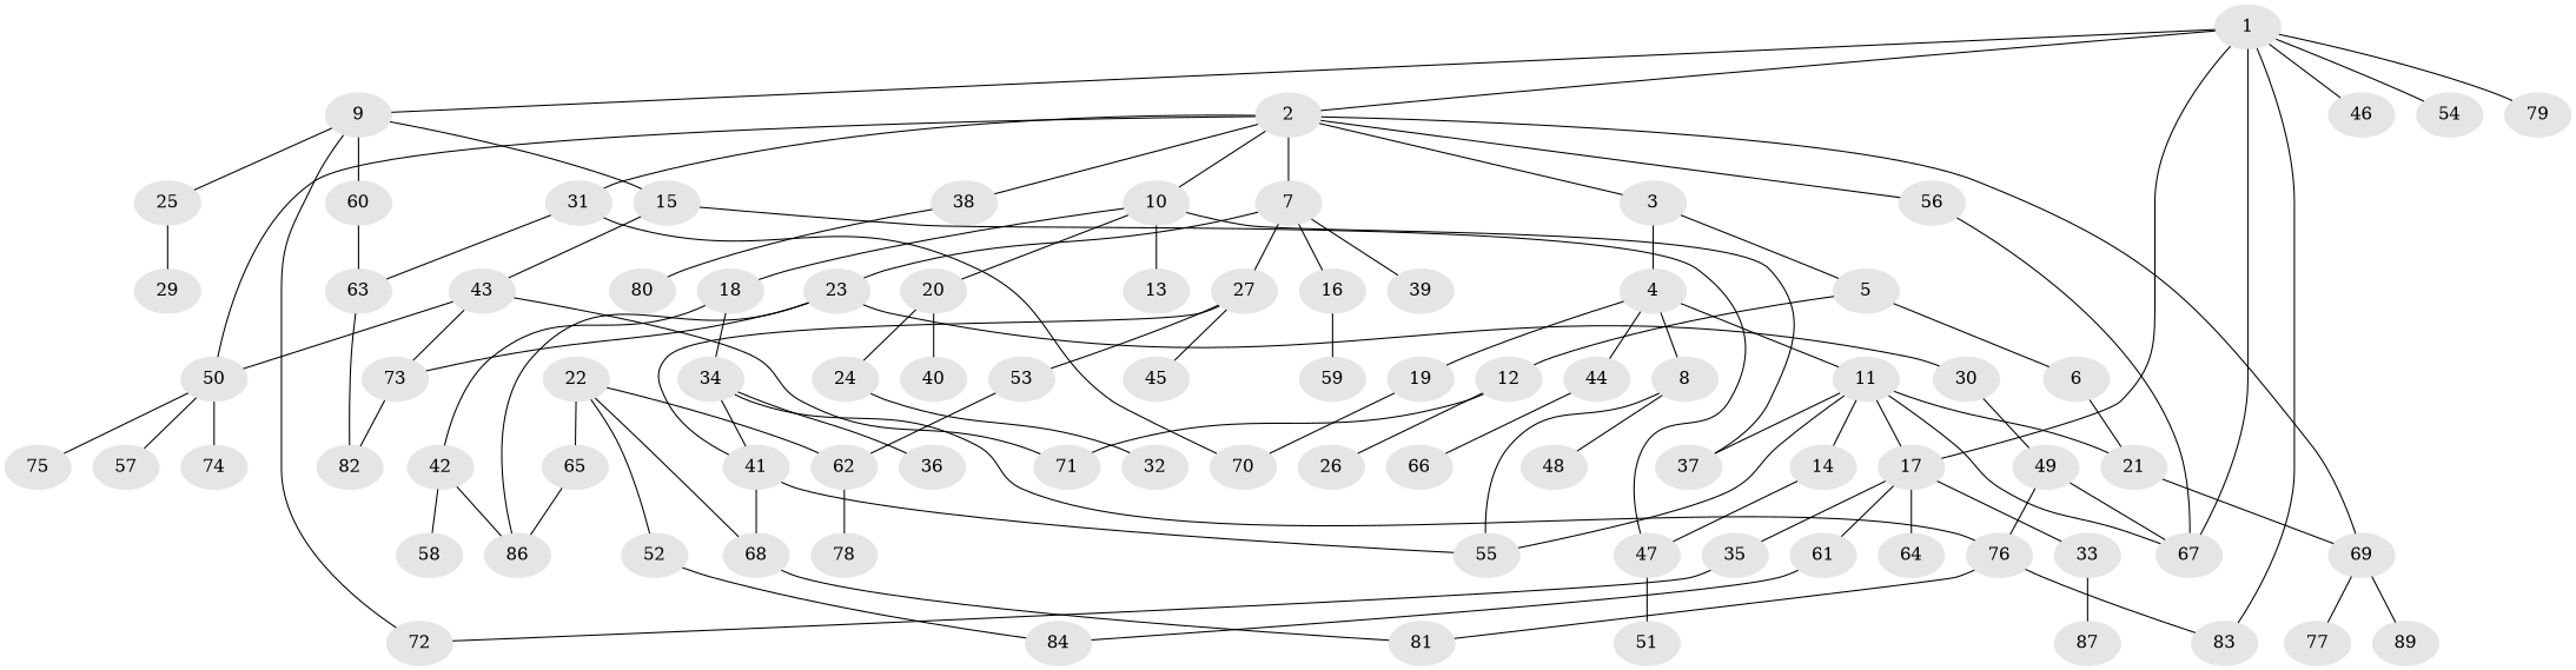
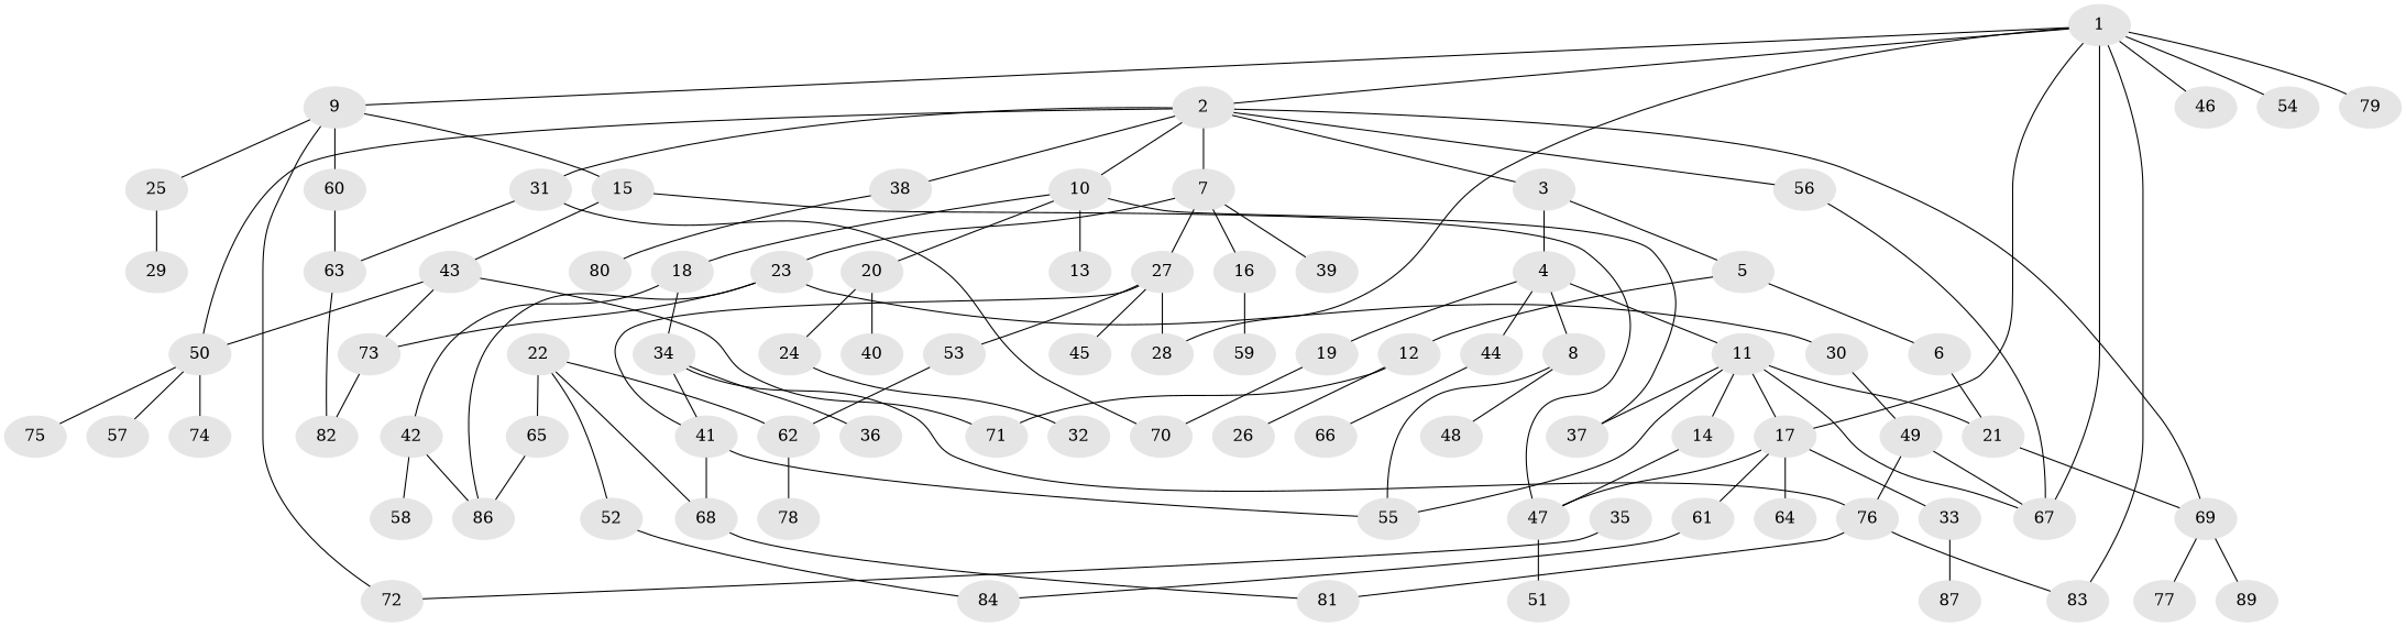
  graph {
    node [color=gray90 style=filled]
    1
    2
    9
    17
+   28
    46
    54
    67
    79
    83
    3
    7
    10
    31
    38
    50
    56
    69
    15
    25
    60
    72
    33
    35
    61
    64
    4
    5
    16
    23
    27
    39
    13
    18
    20
    37
    70
    63
    80
    57
    74
    75
    77
    n44 [label=89]
    8
    11
    19
    44
    6
    12
    48
    55
    21
    14
    66
    26
    71
    59
    30
    73
    86
    41
    45
    53
    47
    43
    29
    34
    42
    24
    40
    51
    22
    52
    62
    65
    68
    87
    84
    36
    76
    58
    32
    78
    81
    49
    82
    1 -- 2
    1 -- 9
    1 -- 17
+   1 -- 28
    1 -- 46
    1 -- 54
    1 -- 67
    1 -- 79
    1 -- 83
    2 -- 3
    2 -- 7
    2 -- 10
    2 -- 31
    2 -- 38
    2 -- 50
    2 -- 56
    2 -- 69
    9 -- 15
    9 -- 25
    9 -- 60
    9 -- 72
    17 -- 33
-   17 -- 35
+   17 -- 47
    17 -- 61
    17 -- 64
    3 -- 4
    3 -- 5
    7 -- 16
    7 -- 23
    7 -- 27
    7 -- 39
    10 -- 13
    10 -- 18
    10 -- 20
    10 -- 37
    31 -- 70
    31 -- 63
    38 -- 80
    50 -- 57
    50 -- 74
    50 -- 75
    56 -- 67
    69 -- 77
    69 -- n44
    15 -- 47
    15 -- 43
    25 -- 29
    60 -- 63
    33 -- 87
    35 -- 72
    61 -- 84
    4 -- 8
    4 -- 11
    4 -- 19
    4 -- 44
    5 -- 6
    5 -- 12
    16 -- 59
    23 -- 30
    23 -- 73
    23 -- 86
+   27 -- 28
    27 -- 41
    27 -- 45
    27 -- 53
    18 -- 34
    18 -- 42
    20 -- 24
    20 -- 40
    63 -- 82
    8 -- 48
    8 -- 55
    11 -- 17
    11 -- 67
    11 -- 37
    11 -- 55
    11 -- 21
    11 -- 14
    19 -- 70
    44 -- 66
    6 -- 21
    12 -- 26
    12 -- 71
    21 -- 69
    14 -- 47
    30 -- 49
    73 -- 82
    41 -- 55
    41 -- 68
    53 -- 62
    47 -- 51
    43 -- 50
    43 -- 71
    43 -- 73
    34 -- 41
    34 -- 36
    34 -- 76
    42 -- 86
    42 -- 58
    24 -- 32
    22 -- 52
    22 -- 62
    22 -- 65
    22 -- 68
    52 -- 84
    62 -- 78
    65 -- 86
    68 -- 81
    76 -- 83
    76 -- 81
    49 -- 67
    49 -- 76
  }
